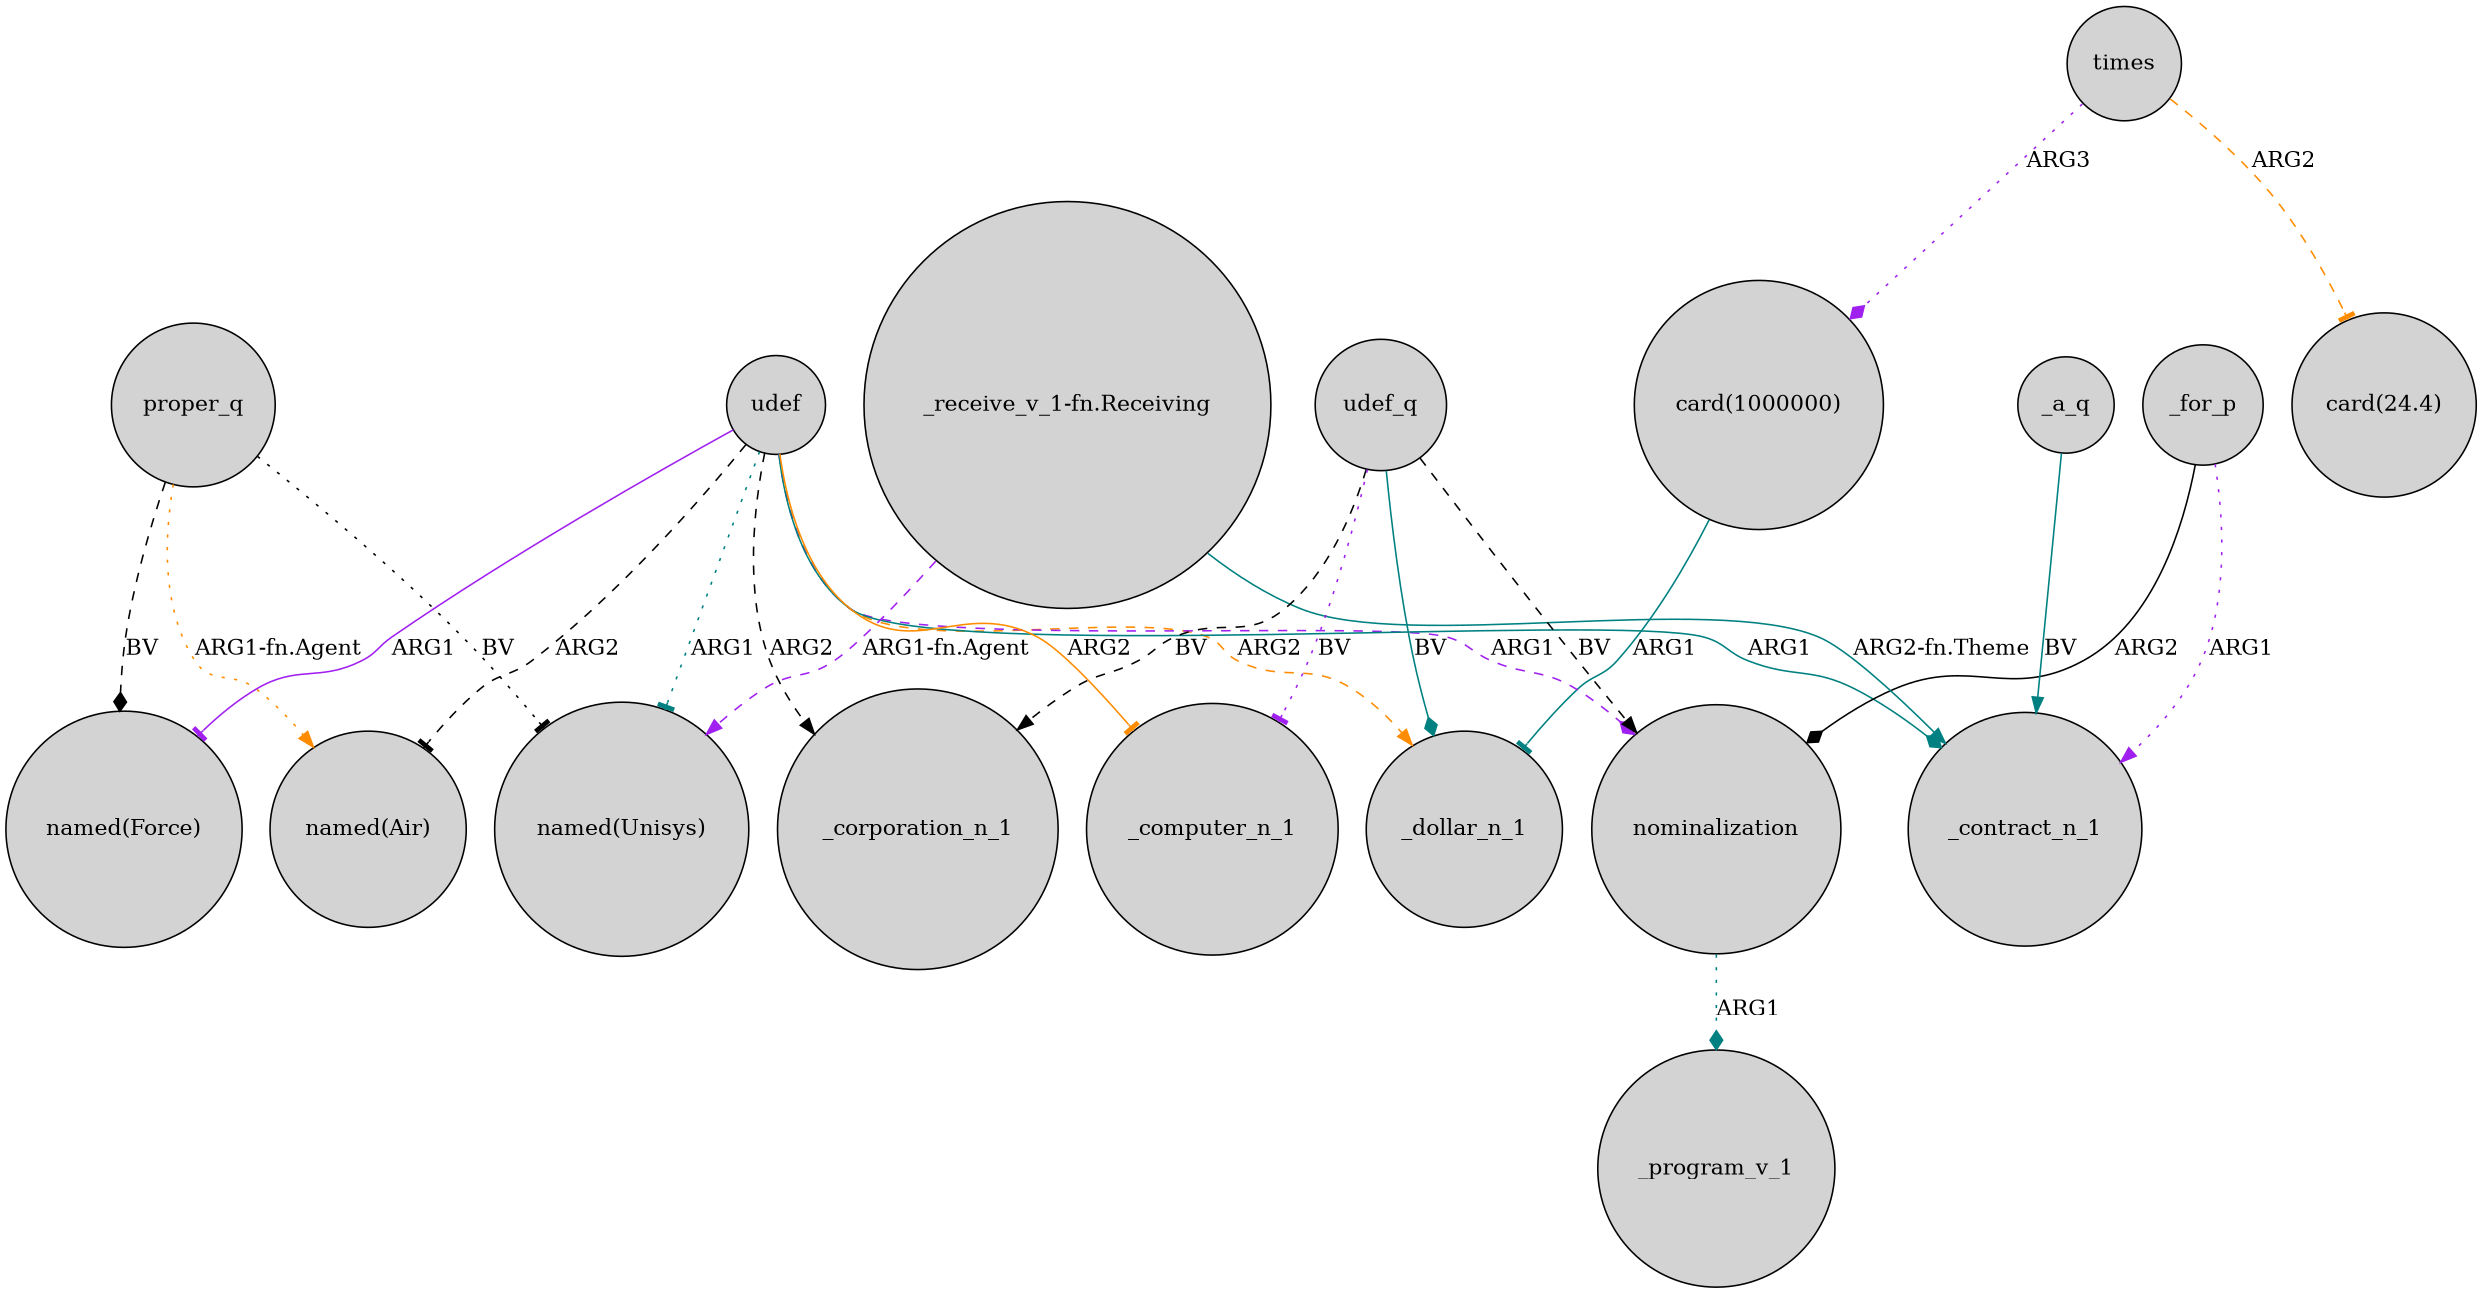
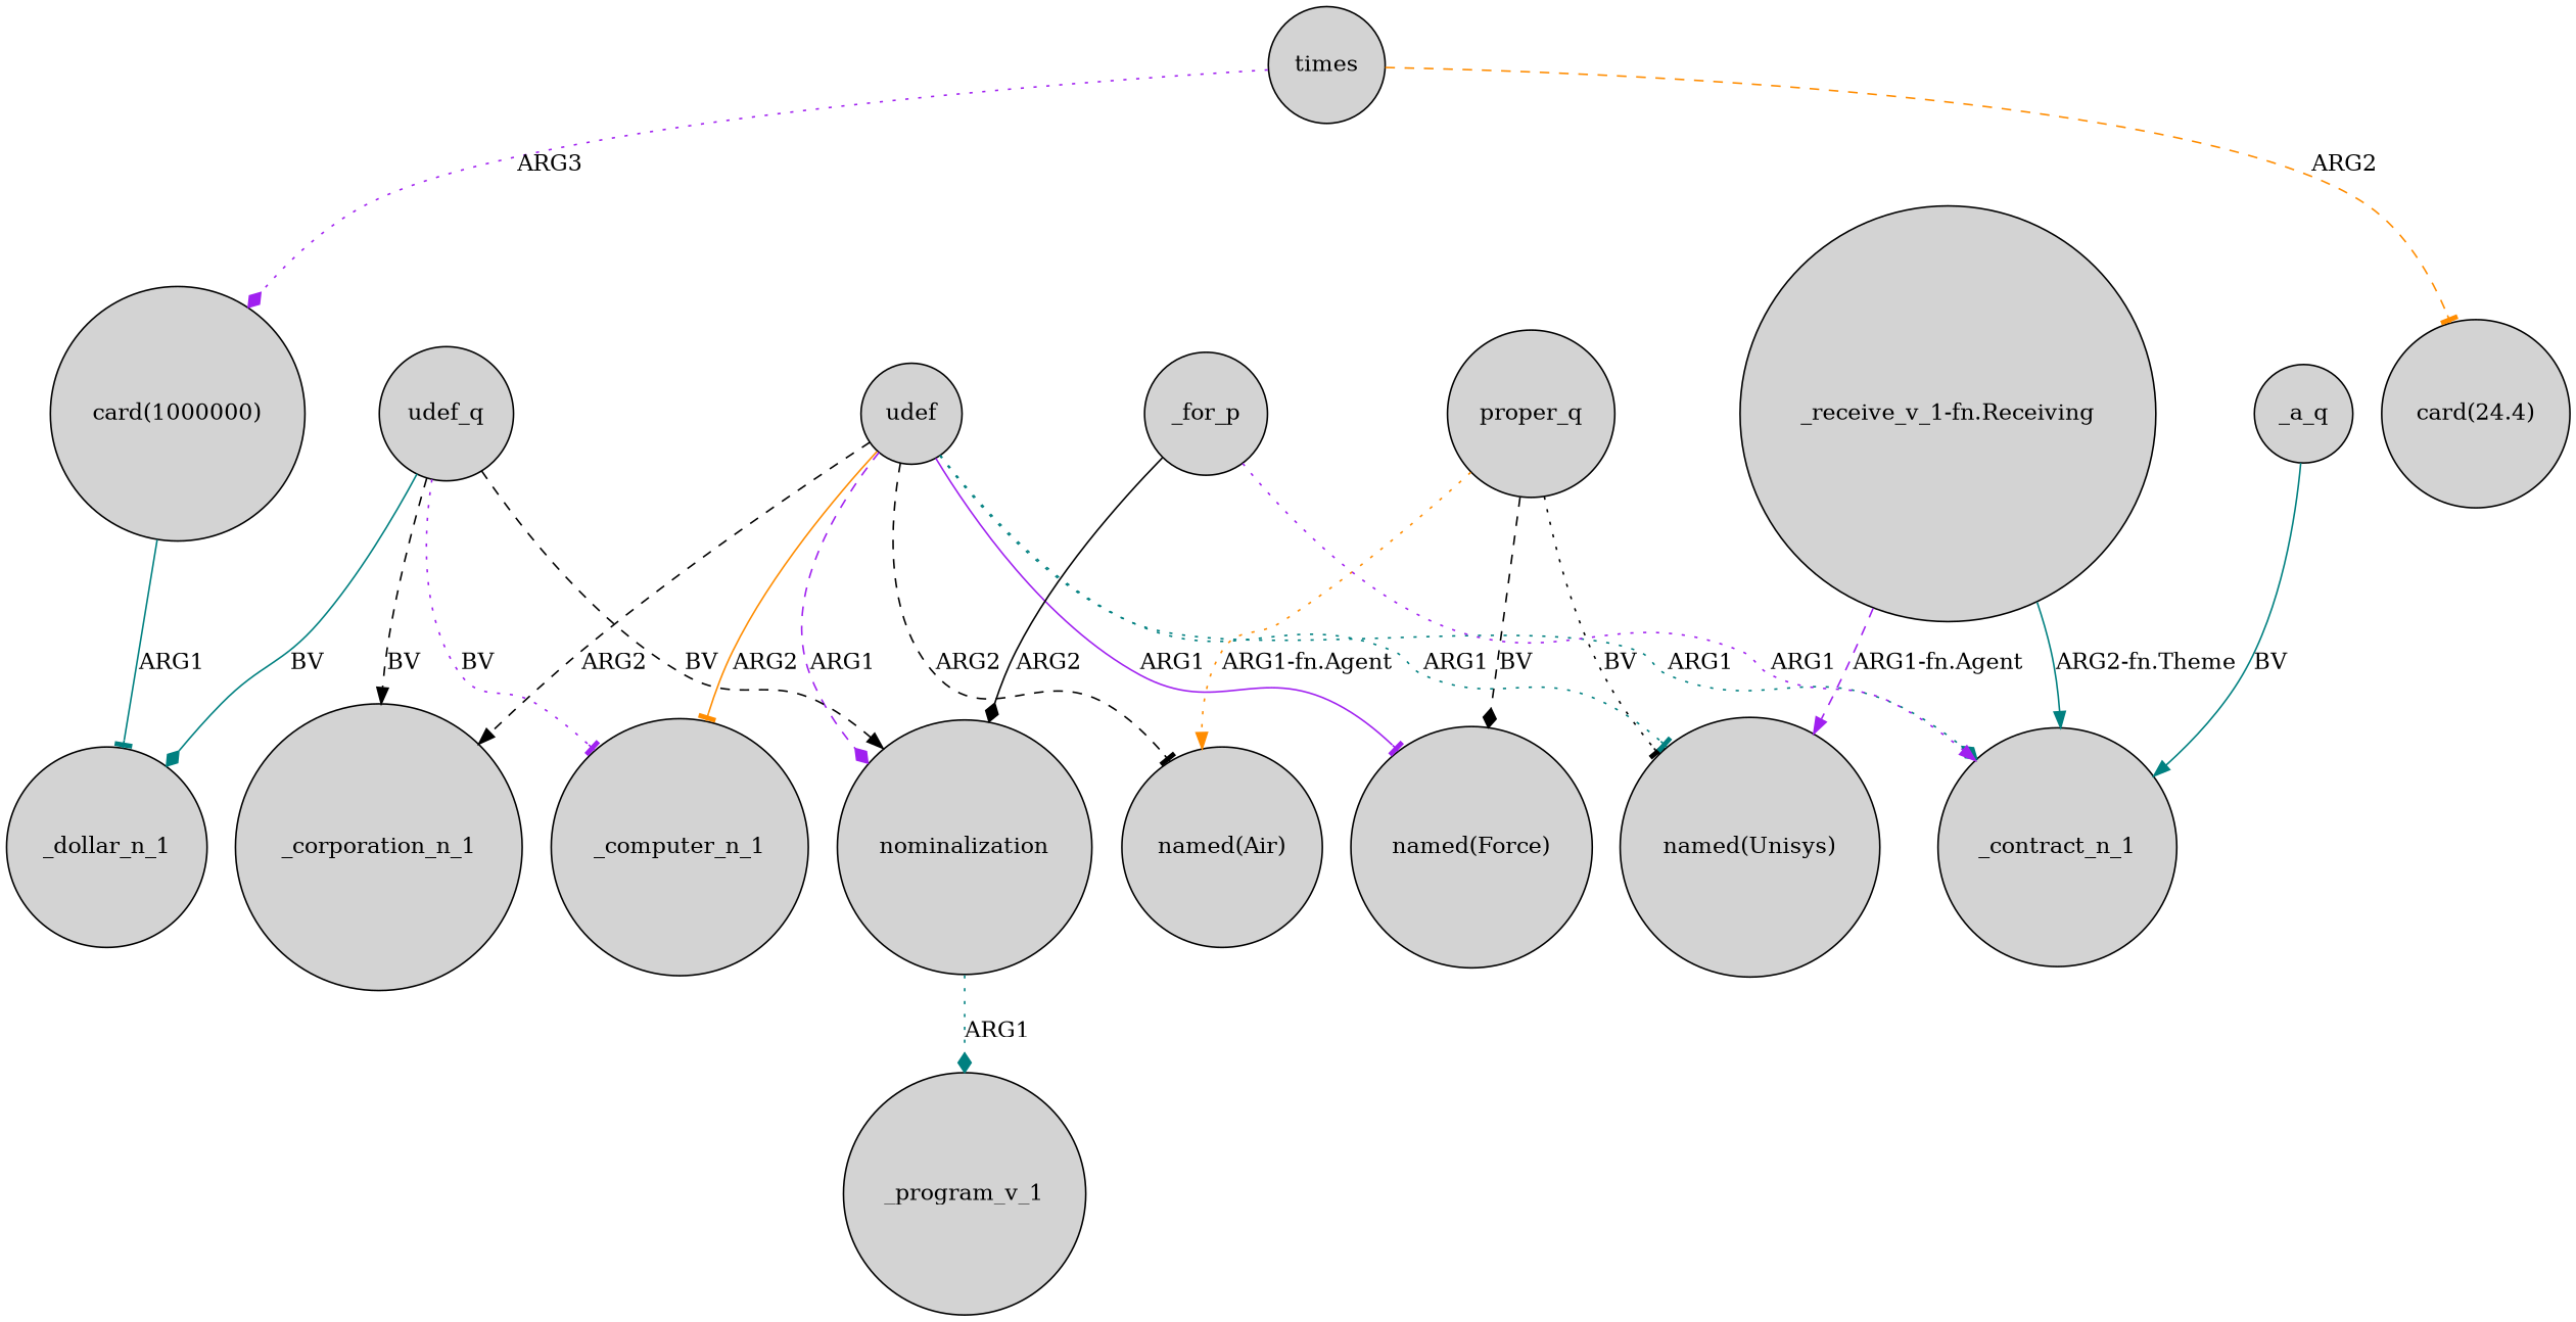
  digraph {
    node [shape=circle style=filled]
    edge [arrowhead=normal color=teal style=dashed]
    "card(1000000)"
    _dollar_n_1
    times
    "card(24.4)"
    proper_q
    "named(Air)"
    "named(Force)"
    "named(Unisys)"
    n9 [label=udef]
    nominalization
    _corporation_n_1
    _contract_n_1
    _computer_n_1
    _program_v_1
    _for_p
    "_receive_v_1-fn.Receiving"
    _a_q
    udef_q
    "card(1000000)" -> _dollar_n_1 [arrowhead=tee label=ARG1 style=solid]
    times -> "card(1000000)" [arrowhead=diamond color=purple label=ARG3 style=dotted]
    times -> "card(24.4)" [arrowhead=tee color=darkorange label=ARG2]
    proper_q -> "named(Air)" [color=darkorange label="ARG1-fn.Agent" style=dotted]
    proper_q -> "named(Force)" [arrowhead=diamond color=black label=BV]
    proper_q -> "named(Unisys)" [arrowhead=tee color=black label=BV style=dotted]
-   n9 -> _dollar_n_1 [color=darkorange label=ARG2]
    n9 -> "named(Air)" [arrowhead=tee color=black label=ARG2]
    n9 -> "named(Force)" [arrowhead=tee color=purple label=ARG1 style=solid]
    n9 -> "named(Unisys)" [arrowhead=tee label=ARG1 style=dotted]
    n9 -> nominalization [arrowhead=diamond color=purple label=ARG1]
    n9 -> _corporation_n_1 [color=black label=ARG2]
-   n9 -> _contract_n_1 [arrowhead=diamond label=ARG1 style=solid]
+   n9 -> _contract_n_1 [arrowhead=diamond label=ARG1 style=dotted]
    n9 -> _computer_n_1 [arrowhead=tee color=darkorange label=ARG2 style=solid]
    nominalization -> _program_v_1 [arrowhead=diamond label=ARG1 style=dotted]
    _for_p -> nominalization [arrowhead=diamond color=black label=ARG2 style=solid]
    _for_p -> _contract_n_1 [color=purple label=ARG1 style=dotted]
    "_receive_v_1-fn.Receiving" -> "named(Unisys)" [color=purple label="ARG1-fn.Agent"]
    "_receive_v_1-fn.Receiving" -> _contract_n_1 [label="ARG2-fn.Theme" style=solid]
    _a_q -> _contract_n_1 [label=BV style=solid]
    udef_q -> _dollar_n_1 [arrowhead=diamond label=BV style=solid]
    udef_q -> nominalization [color=black label=BV]
    udef_q -> _corporation_n_1 [color=black label=BV]
    udef_q -> _computer_n_1 [arrowhead=tee color=purple label=BV style=dotted]
  }
